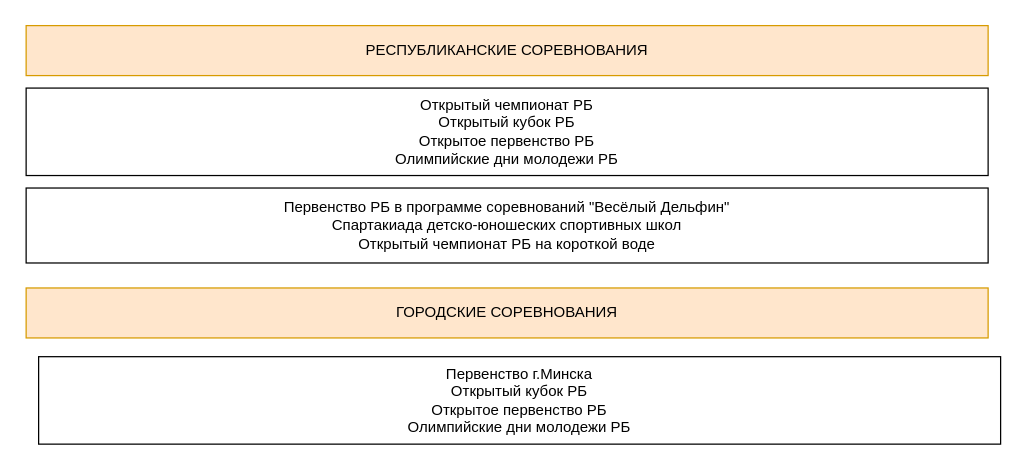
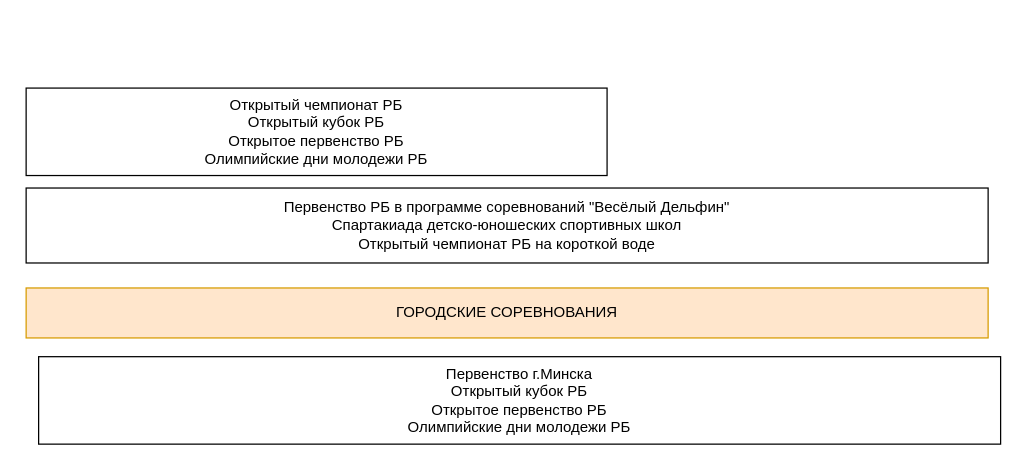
  <mxCell id="0" />
  <mxCell id="1" parent="0" />
- <mxCell id="2" value="Открытый чемпионат&amp;nbsp;РБ&lt;br&gt;Открытый кубок РБ&lt;br&gt;Открытое первенство РБ&lt;br&gt;Олимпийские дни молодежи РБ" style="rounded=0;whiteSpace=wrap;html=1;" parent="1" vertex="1"><mxGeometry x="20" y="70" width="770" height="70" as="geometry" /></mxCell>
+ <mxCell id="2" value="Открытый чемпионат&amp;nbsp;РБ&lt;br&gt;Открытый кубок РБ&lt;br&gt;Открытое первенство РБ&lt;br&gt;Олимпийские дни молодежи РБ" style="rounded=0;whiteSpace=wrap;html=1;" parent="1" vertex="1"><mxGeometry x="20" y="70" width="465" height="70" as="geometry" /></mxCell>
  <mxCell id="3" value="Первенство РБ в программе соревнований&amp;nbsp;&quot;Весёлый Дельфин&quot;&lt;br&gt;Спартакиада детско-юношеских спортивных школ&lt;br&gt;Открытый чемпионат РБ на короткой воде" style="rounded=0;whiteSpace=wrap;html=1;" parent="1" vertex="1"><mxGeometry x="20" y="150" width="770" height="60" as="geometry" /></mxCell>
- <mxCell id="4" value="РЕСПУБЛИКАНСКИЕ СОРЕВНОВАНИЯ" style="rounded=0;whiteSpace=wrap;html=1;labelBackgroundColor=none;fillColor=#ffe6cc;strokeColor=#d79b00;" parent="1" vertex="1"><mxGeometry x="20" y="20" width="770" height="40" as="geometry" /></mxCell>
  <mxCell id="5" value="ГОРОДСКИЕ СОРЕВНОВАНИЯ" style="rounded=0;whiteSpace=wrap;html=1;labelBackgroundColor=none;fillColor=#ffe6cc;strokeColor=#d79b00;" parent="1" vertex="1"><mxGeometry x="20" y="230" width="770" height="40" as="geometry" /></mxCell>
  <mxCell id="6" value="Первенство г.Минска&lt;br&gt;Открытый кубок РБ&lt;br&gt;Открытое первенство РБ&lt;br&gt;Олимпийские дни молодежи РБ" style="rounded=0;whiteSpace=wrap;html=1;" parent="1" vertex="1"><mxGeometry x="30" y="285" width="770" height="70" as="geometry" /></mxCell>
